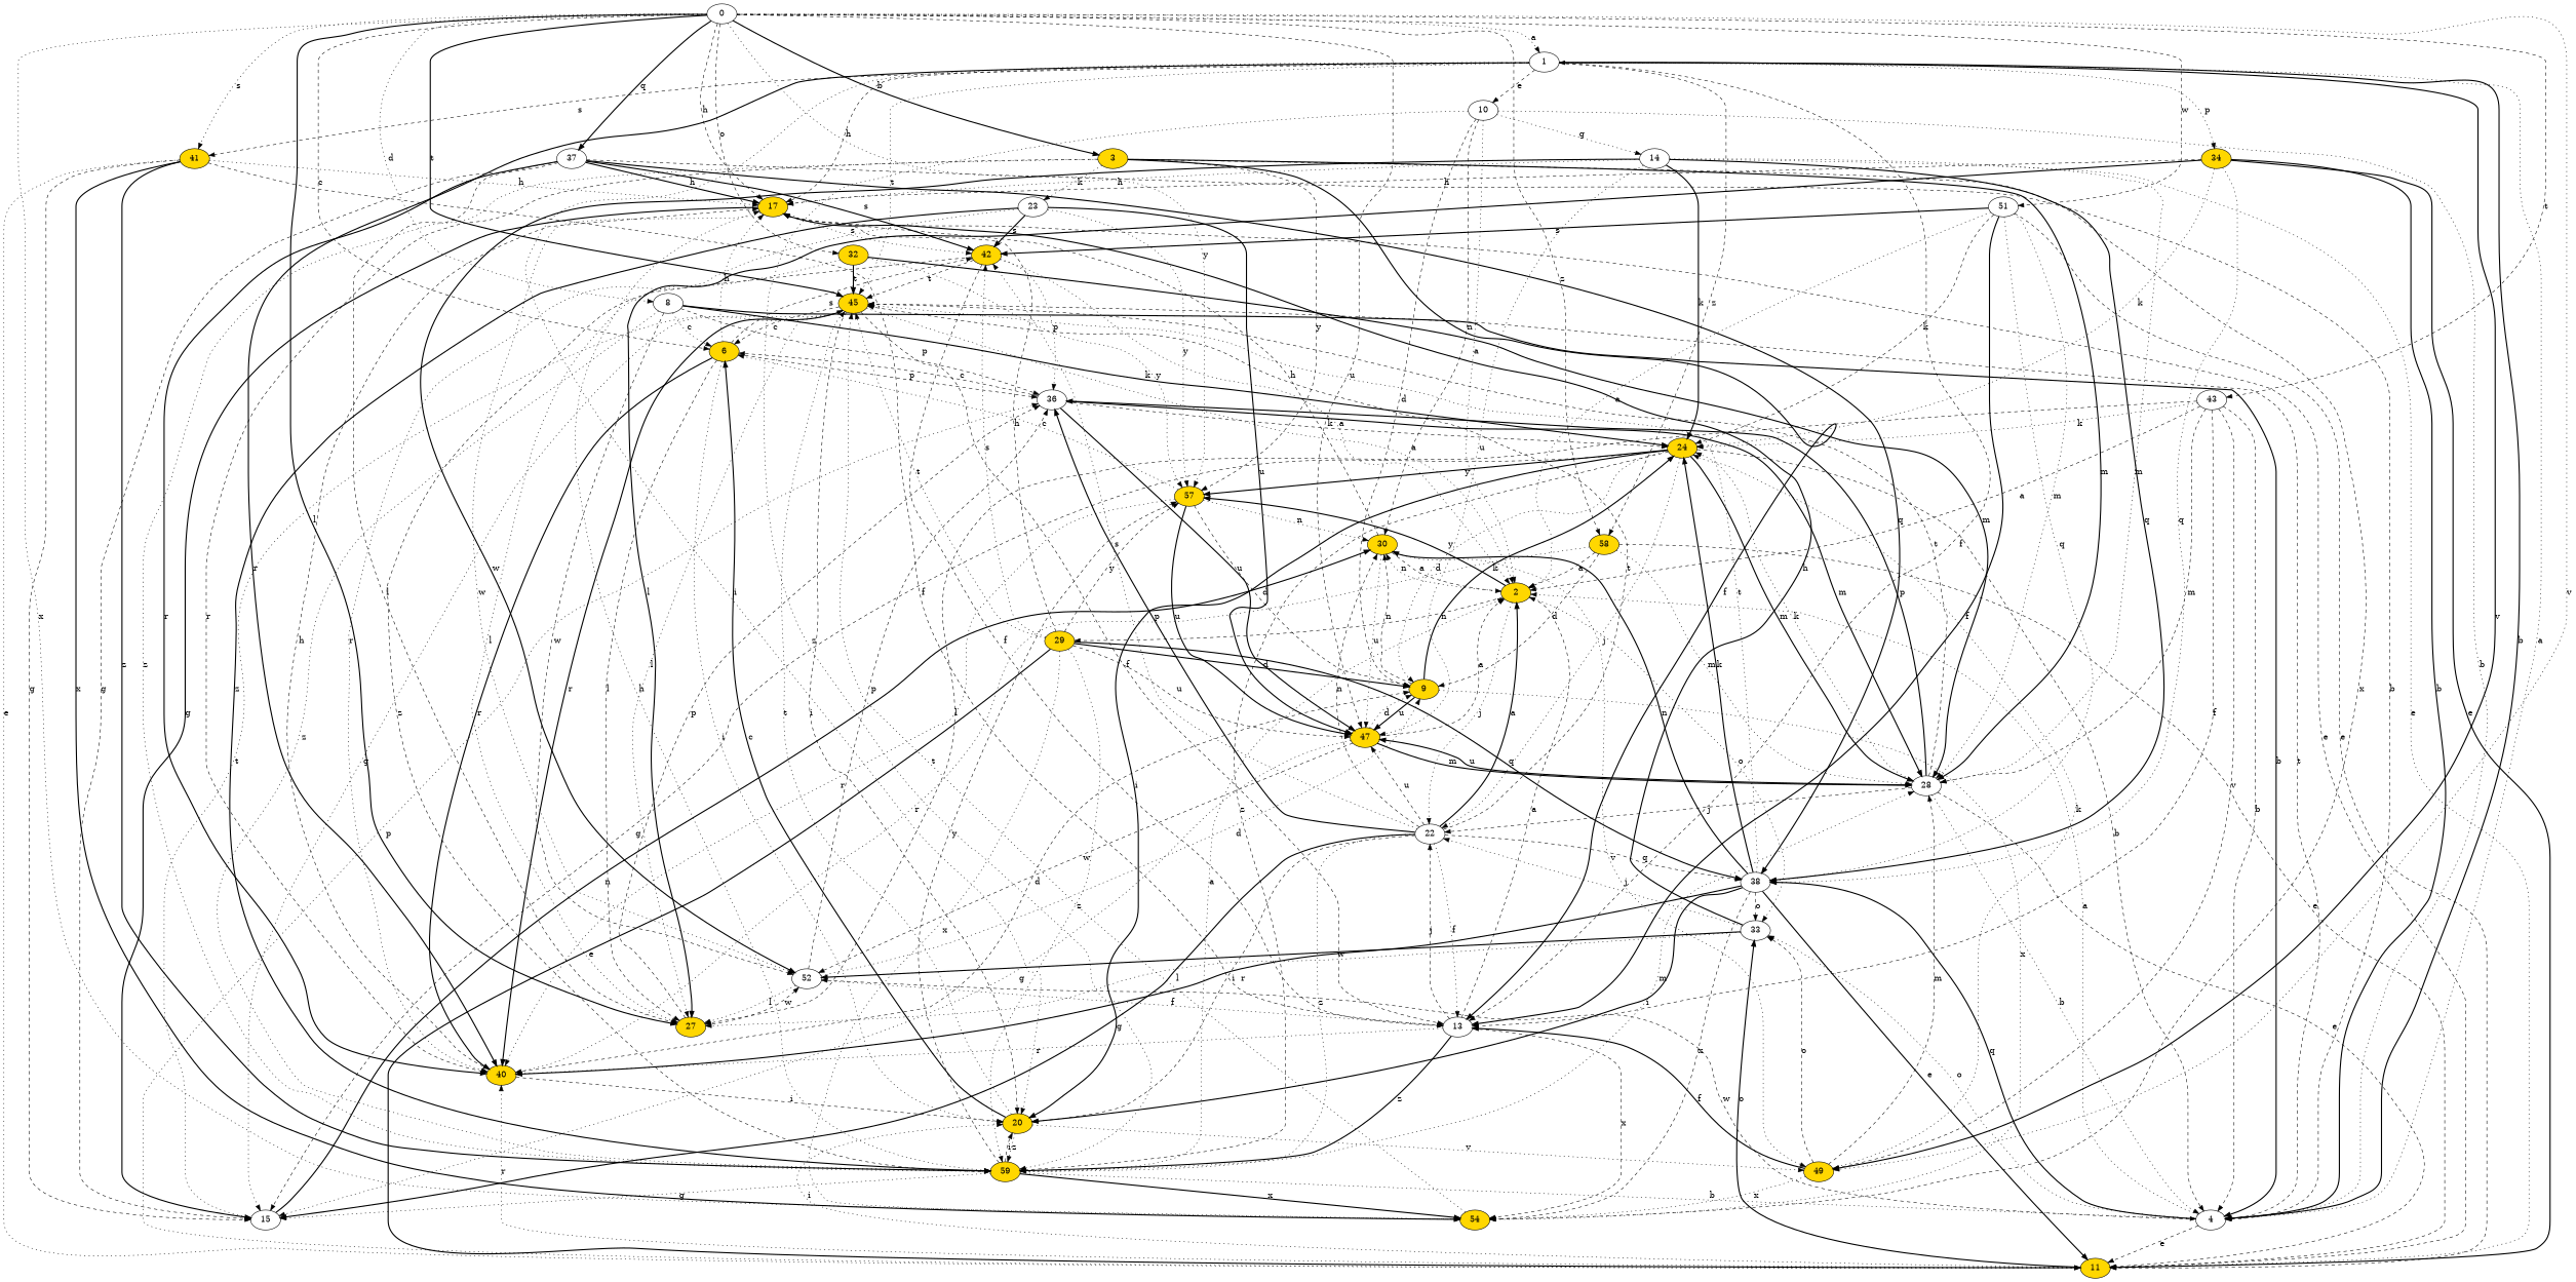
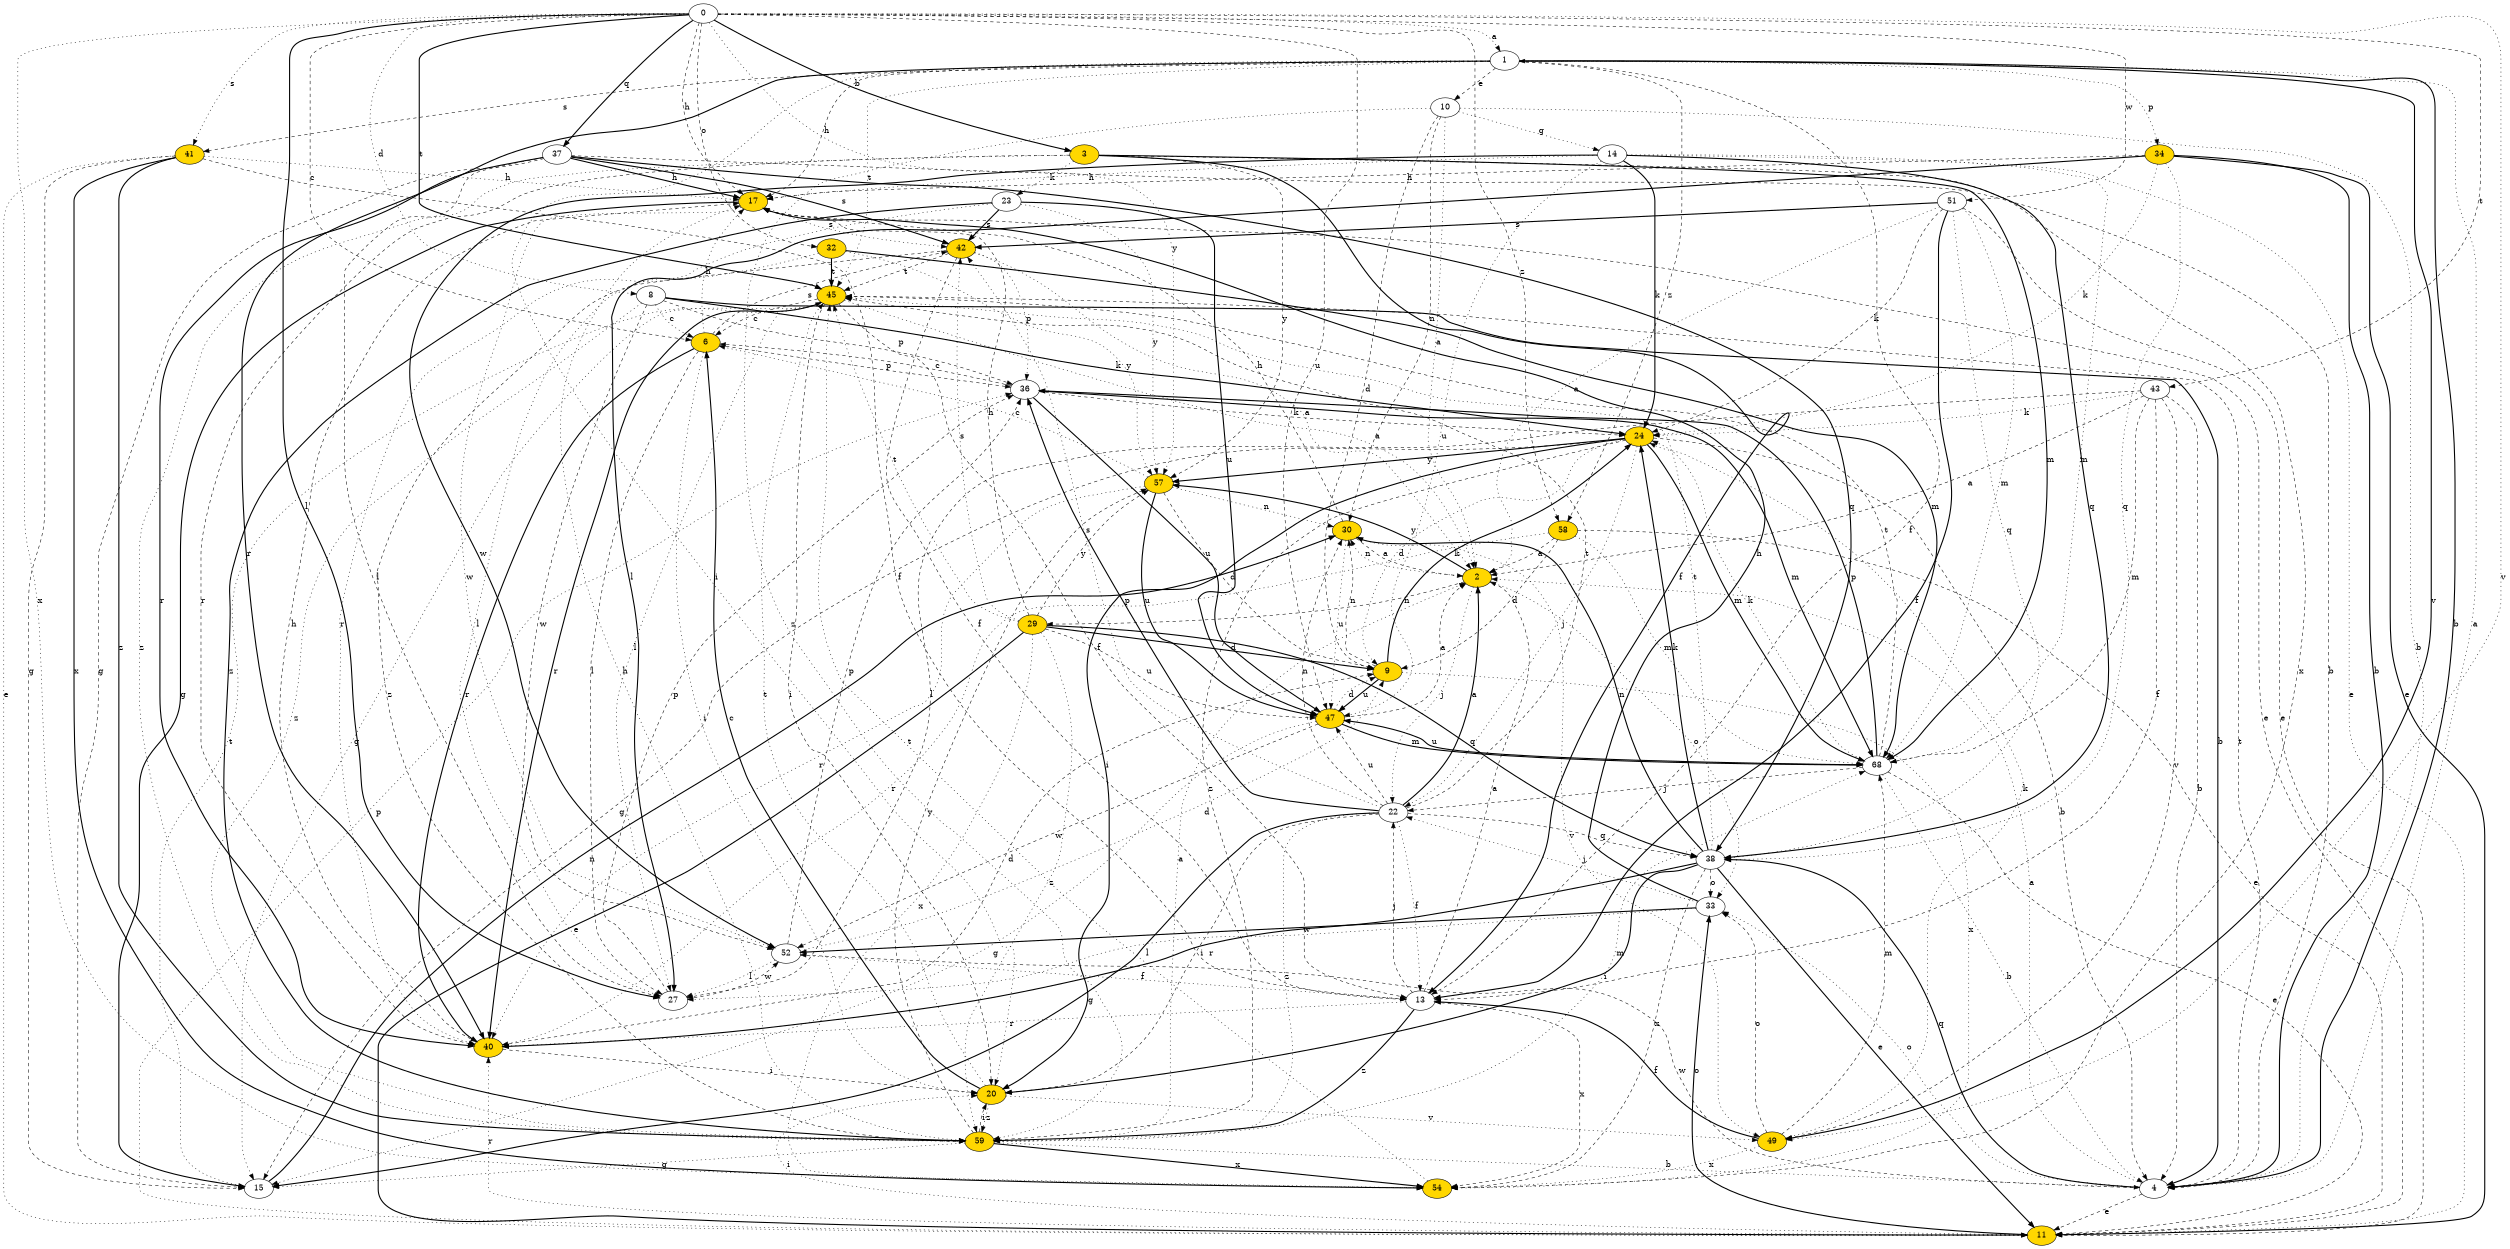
  strict digraph {
    node [fillcolor=gold style=filled]
    edge [style=dotted]
    0 [fillcolor=white]
    1 [fillcolor=white]
    3
    6
    8 [fillcolor=white]
    17
-   27
+   27 [fillcolor=white]
    32
    37 [fillcolor=white]
    41
    43 [fillcolor=white]
    45
    47
    49
    51 [fillcolor=white]
    54
    57
    58
    4 [fillcolor=white]
    10 [fillcolor=white]
    13 [fillcolor=white]
    20
    34
    40
    23 [fillcolor=white]
-   28 [fillcolor=white]
+   28 [fillcolor=white label=68]
    59
    36 [fillcolor=white]
    42
    52 [fillcolor=white]
    24
    11
    15 [fillcolor=white]
    38 [fillcolor=white]
    2
    9
    33 [fillcolor=white]
    30
    14 [fillcolor=white]
    22 [fillcolor=white]
    29
    0 -> 1 [label=a]
    0 -> 3 [label=b style=bold]
    0 -> 6 [label=c style=dashed]
    0 -> 8 [label=d]
    0 -> 17 [label=h style=dashed]
    0 -> 27 [label=l style=bold]
    0 -> 32 [label=o style=dashed]
    0 -> 37 [label=q style=bold]
    0 -> 41 [label=s]
    0 -> 43 [label=t style=dashed]
    0 -> 45 [label=t style=bold]
    0 -> 47 [label=u style=dashed]
    0 -> 49 [label=v]
    0 -> 51 [label=w style=dashed]
    0 -> 54 [label=x]
    0 -> 57 [label=y]
    0 -> 58 [label=z style=dashed]
    1 -> 17 [label=h style=dashed]
    1 -> 41 [label=s style=dashed]
    1 -> 45 [label=t]
    1 -> 49 [label=v style=bold]
    1 -> 58 [label=z style=dashed]
    1 -> 4 [label=b style=bold]
    1 -> 10 [label=e style=dashed]
    1 -> 13 [label=f style=dashed]
    1 -> 20 [label=i]
    1 -> 34 [label=p]
    1 -> 40 [label=r style=bold]
    3 -> 54 [label=x style=dashed]
    3 -> 57 [label=y style=dashed]
    3 -> 13 [label=f style=bold]
    3 -> 40 [label=r style=dashed]
    3 -> 23 [label=k]
    3 -> 28 [label=m style=bold]
    3 -> 59 [label=z]
    6 -> 17 [label=h]
    6 -> 27 [label=l style=dashed]
    6 -> 20 [label=i]
    6 -> 40 [label=r style=bold]
    6 -> 36 [label=p style=dashed]
    6 -> 42 [label=s style=dashed]
    8 -> 6 [label=c]
    8 -> 4 [label=b style=bold]
    8 -> 59 [label=z]
    8 -> 36 [label=p style=dashed]
    8 -> 52 [label=w style=dashed]
    8 -> 24 [label=k style=bold]
    17 -> 42 [label=s]
    17 -> 52 [label=w]
    17 -> 11 [label=e style=dashed]
    17 -> 15 [label=g style=bold]
    27 -> 36 [label=p style=dashed]
    27 -> 52 [label=w style=dashed]
    32 -> 27 [label=l]
    32 -> 45 [label=t style=bold]
    32 -> 57 [label=y]
    32 -> 28 [label=m style=bold]
    37 -> 17 [label=h style=bold]
    37 -> 27 [label=l style=dashed]
    37 -> 4 [label=b style=dashed]
    37 -> 40 [label=r style=bold]
    37 -> 42 [label=s style=bold]
    37 -> 15 [label=g style=dashed]
    37 -> 38 [label=q style=bold]
    41 -> 17 [label=h]
    41 -> 54 [label=x style=bold]
    41 -> 13 [label=f style=dashed]
    41 -> 59 [label=z style=bold]
    41 -> 11 [label=e]
    41 -> 15 [label=g style=dashed]
    43 -> 27 [label=l style=dashed]
    43 -> 49 [label=v style=dashed]
    43 -> 4 [label=b style=dashed]
    43 -> 13 [label=f style=dashed]
    43 -> 28 [label=m style=dashed]
    43 -> 24 [label=k]
    43 -> 2 [label=a style=dashed]
    45 -> 6 [label=c style=dashed]
    45 -> 27 [label=l]
    45 -> 13 [label=f style=dashed]
    45 -> 20 [label=i style=dashed]
    45 -> 40 [label=r style=bold]
    45 -> 15 [label=g]
    45 -> 2 [label=a]
    47 -> 28 [label=m style=bold]
    47 -> 52 [label=w style=dashed]
    47 -> 15 [label=g]
    47 -> 2 [label=a style=dashed]
    47 -> 9 [label=d]
    49 -> 54 [label=x]
    49 -> 13 [label=f style=bold]
    49 -> 28 [label=m style=dashed]
    49 -> 24 [label=k]
    49 -> 33 [label=o style=dashed]
    51 -> 13 [label=f style=bold]
    51 -> 28 [label=m]
    51 -> 42 [label=s style=bold]
    51 -> 24 [label=k style=dashed]
    51 -> 11 [label=e style=dashed]
    51 -> 38 [label=q]
    51 -> 2 [label=a]
    54 -> 45 [label=t]
    57 -> 6 [label=c]
    57 -> 47 [label=u style=bold]
    57 -> 40 [label=r]
    57 -> 9 [label=d style=dashed]
    57 -> 30 [label=n]
    58 -> 40 [label=r]
    58 -> 28 [label=m]
    58 -> 11 [label=e style=dashed]
    58 -> 2 [label=a style=dashed]
    58 -> 9 [label=d style=dashed]
    4 -> 1 [label=a]
    4 -> 45 [label=t style=dashed]
    4 -> 52 [label=w style=dashed]
    4 -> 11 [label=e style=dashed]
    4 -> 38 [label=q style=bold]
    4 -> 2 [label=a]
    4 -> 33 [label=o]
    10 -> 4 [label=b]
    10 -> 59 [label=z]
    10 -> 2 [label=a]
    10 -> 9 [label=d style=dashed]
    10 -> 30 [label=n style=dashed]
    10 -> 14 [label=g]
    13 -> 54 [label=x style=dashed]
    13 -> 40 [label=r]
    13 -> 59 [label=z style=bold]
    13 -> 2 [label=a style=dashed]
    13 -> 22 [label=j style=dashed]
    20 -> 6 [label=c style=bold]
    20 -> 45 [label=t]
    20 -> 49 [label=v]
    20 -> 59 [label=z]
    34 -> 17 [label=h style=dashed]
    34 -> 27 [label=l style=bold]
    34 -> 4 [label=b style=bold]
    34 -> 24 [label=k]
    34 -> 11 [label=e style=bold]
    34 -> 38 [label=q]
    40 -> 17 [label=h style=dashed]
    40 -> 20 [label=i style=dashed]
    40 -> 9 [label=d style=dashed]
    23 -> 47 [label=u style=bold]
    23 -> 57 [label=y]
    23 -> 40 [label=r]
    23 -> 59 [label=z style=bold]
    23 -> 42 [label=s style=bold]
    28 -> 45 [label=t style=dashed]
    28 -> 47 [label=u style=bold]
    28 -> 4 [label=b]
    28 -> 36 [label=p style=bold]
    28 -> 24 [label=k]
    28 -> 11 [label=e style=dashed]
    28 -> 22 [label=j style=dashed]
    59 -> 17 [label=h]
    59 -> 54 [label=x style=bold]
    59 -> 57 [label=y style=dashed]
    59 -> 4 [label=b]
    59 -> 20 [label=i style=dashed]
    59 -> 28 [label=m]
    59 -> 15 [label=g]
    59 -> 2 [label=a]
    36 -> 6 [label=c style=dashed]
    36 -> 47 [label=u style=bold]
    36 -> 28 [label=m style=bold]
    36 -> 24 [label=k style=dashed]
    42 -> 45 [label=t style=dashed]
    42 -> 13 [label=f style=dashed]
    42 -> 59 [label=z style=dashed]
    42 -> 36 [label=p]
    42 -> 2 [label=a]
    52 -> 27 [label=l]
    52 -> 13 [label=f]
    52 -> 36 [label=p style=dashed]
    52 -> 9 [label=d]
    24 -> 57 [label=y style=bold]
    24 -> 4 [label=b style=dashed]
    24 -> 20 [label=i style=bold]
    24 -> 28 [label=m style=bold]
    24 -> 59 [label=z style=dashed]
    24 -> 15 [label=g style=dashed]
    24 -> 9 [label=d]
    24 -> 22 [label=j]
    11 -> 20 [label=i]
    11 -> 40 [label=r]
    11 -> 36 [label=p]
    11 -> 33 [label=o style=bold]
    15 -> 45 [label=t]
    15 -> 30 [label=n style=bold]
    38 -> 45 [label=t]
    38 -> 54 [label=x style=dashed]
    38 -> 20 [label=i style=bold]
    38 -> 40 [label=r style=bold]
    38 -> 24 [label=k style=bold]
    38 -> 11 [label=e style=bold]
    38 -> 33 [label=o style=dashed]
    38 -> 30 [label=n style=bold]
    2 -> 57 [label=y style=bold]
    2 -> 33 [label=o]
    2 -> 30 [label=n]
    2 -> 22 [label=j]
    2 -> 29 [label=n style=dashed]
    9 -> 47 [label=u style=bold]
    9 -> 54 [label=x]
    9 -> 24 [label=k style=bold]
    9 -> 30 [label=n style=dashed]
    33 -> 17 [label=h style=bold]
    33 -> 27 [label=l]
    33 -> 52 [label=w style=bold]
    33 -> 22 [label=j]
    30 -> 17 [label=h style=dashed]
    30 -> 47 [label=u]
    30 -> 49 [label=v]
    30 -> 2 [label=a style=dashed]
    14 -> 17 [label=h]
    14 -> 47 [label=u]
    14 -> 28 [label=m]
    14 -> 52 [label=w style=bold]
    14 -> 24 [label=k style=bold]
    14 -> 11 [label=e]
    14 -> 38 [label=q style=bold]
    22 -> 45 [label=t style=dashed]
    22 -> 47 [label=u style=dashed]
    22 -> 13 [label=f]
    22 -> 20 [label=i style=dashed]
    22 -> 59 [label=z]
    22 -> 36 [label=p style=bold]
    22 -> 42 [label=s]
    22 -> 15 [label=g style=bold]
    22 -> 38 [label=q style=dashed]
    22 -> 2 [label=a style=bold]
    22 -> 30 [label=n style=dashed]
    29 -> 17 [label=h style=dashed]
    29 -> 45 [label=t]
    29 -> 47 [label=u style=dashed]
    29 -> 54 [label=x]
    29 -> 57 [label=y style=dashed]
    29 -> 59 [label=z]
    29 -> 42 [label=s]
    29 -> 11 [label=e style=bold]
    29 -> 38 [label=q style=bold]
    29 -> 9 [label=d style=bold]
  }
